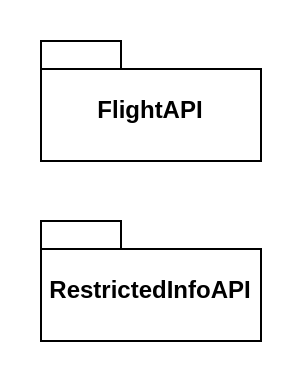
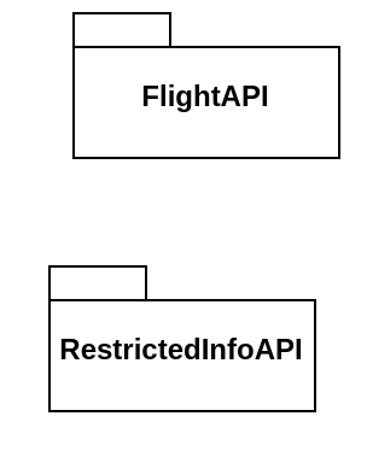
  <mxCell id="0" />
  <mxCell id="1" parent="0" />
- <mxCell id="2" value="FlightAPI" style="shape=folder;fontStyle=1;spacingTop=10;tabWidth=40;tabHeight=14;tabPosition=left;html=1;whiteSpace=wrap;" vertex="1" parent="1"><mxGeometry x="20" y="20" width="110" height="60" as="geometry" /></mxCell>
+ <mxCell id="2" value="FlightAPI" style="shape=folder;fontStyle=1;spacingTop=10;tabWidth=40;tabHeight=14;tabPosition=left;html=1;whiteSpace=wrap;" vertex="1" parent="1"><mxGeometry x="30" y="5" width="110" height="60" as="geometry" /></mxCell>
  <mxCell id="3" value="RestrictedInfoAPI" style="shape=folder;fontStyle=1;spacingTop=10;tabWidth=40;tabHeight=14;tabPosition=left;html=1;whiteSpace=wrap;" vertex="1" parent="1"><mxGeometry x="20" y="110" width="110" height="60" as="geometry" /></mxCell>
